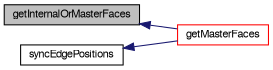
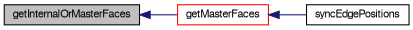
  digraph {
    rankdir=LR
    node [color=black fontname=FreeSans fontsize=10 shape=record]
    edge [color=midnightblue dir=back fontname=FreeSans fontsize=10 labelfontname=FreeSans labelfontsize=10 style=solid]
    n1 [fillcolor=grey75 fontcolor=black height=0.2 label=getInternalOrMasterFaces style=filled width=0.4]
    n2 [color=red height=0.2 label=getMasterFaces width=0.4]
    n3 [height=0.2 label=syncEdgePositions width=0.4]
    n1 -> n2
-   n3 -> n2
+   n2 -> n3
  }
